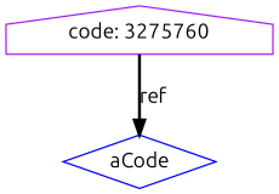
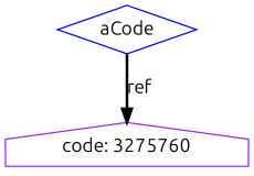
  digraph {
    fontname=Ubuntu
    node [fontname=Ubuntu]
    n1 [label=aCode shape=diamond color=blue]
    n2 [label="code: 3275760" shape=house color=purple]
-   n2 -> n1 [label=ref style=bold arrowhead=normal fontname=Ubuntu]
+   n1 -> n2 [label=ref style=bold arrowhead=normal fontname=Ubuntu]
  }
